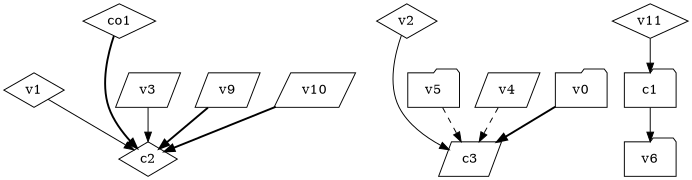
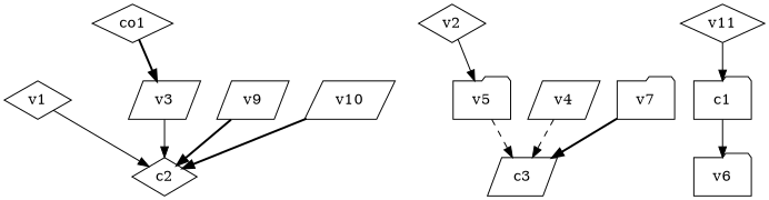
  strict digraph {
    node [shape=diamond]
    edge [style=solid weight=1]
    v1
    c2
    c3 [shape=parallelogram]
    v2
    v3 [shape=parallelogram]
    v4 [shape=parallelogram]
    v5 [shape=folder]
    v6 [shape=folder]
    c1 [shape=folder]
-   v7 [shape=folder label=v0]
+   v7 [shape=folder]
    v9 [shape=parallelogram]
    v10 [shape=parallelogram]
    v11
    co1
    v1 -> c2
-   v2 -> c3
+   v2 -> v5
    v3 -> c2
    v4 -> c3 [style=dashed]
    v5 -> c3 [style=dashed]
    c1 -> v6
    v7 -> c3 [style=bold]
    v9 -> c2 [style=bold]
    v10 -> c2 [style=bold]
    v11 -> c1
-   co1 -> c2 [style=bold]
+   co1 -> v3 [style=bold]
  }
